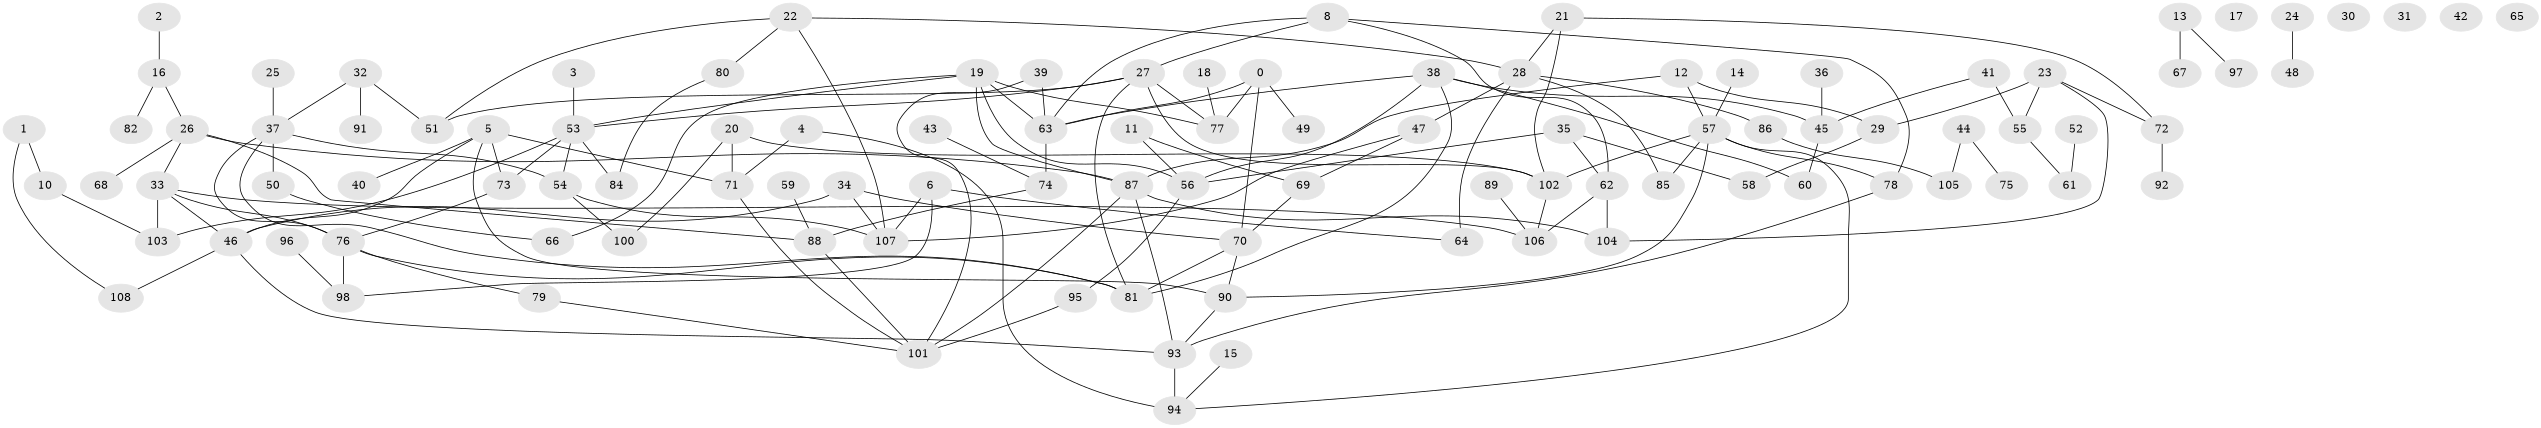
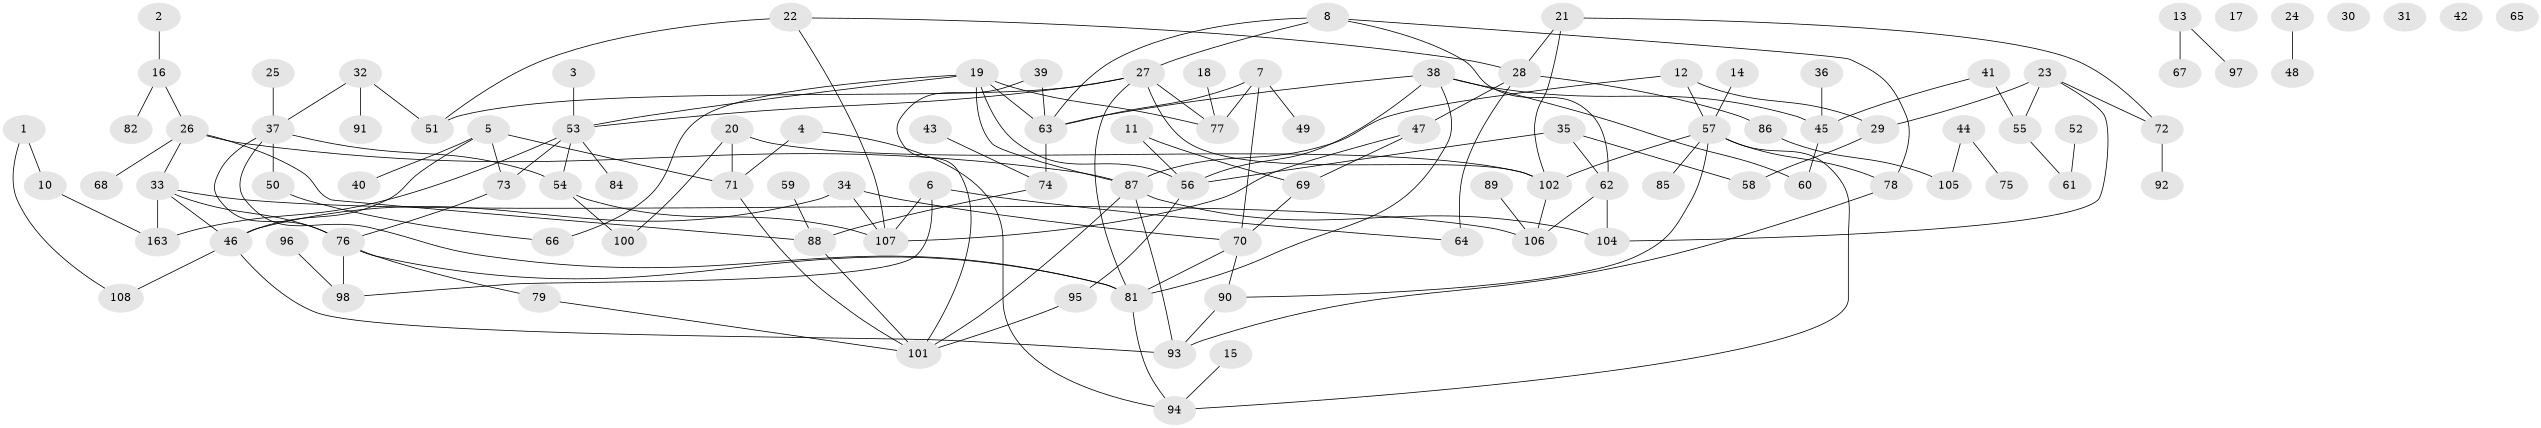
  graph {
    node [color=gray90 style=filled]
    1
    10
    108
-   103
+   103 [label=163]
    2
    16
    26
    82
    3
    53
    73
    54
    84
    4
    71
    94
    101
    5
    40
    46
    90
    93
    76
    6
    64
    98
    107
-   7 [label=0]
+   7
    49
    63
    70
    77
    74
    81
    8
    27
    62
    78
    102
    51
    104
    106
    47
    69
    86
    105
    11
    56
    95
    12
    29
    57
    87
    58
    85
    13
    67
    97
    14
    15
    33
    68
    88
    17
    18
    19
    66
    20
    100
    21
    28
    72
    92
    22
-   80
    23
    55
    61
    24
    48
    25
    37
    50
    30
    31
    32
    91
    79
    34
    35
    36
    45
    60
    38
    39
    41
    42
    43
    44
    75
    52
    59
    65
    89
    96
    1 -- 10
    1 -- 108
    10 -- 103
    2 -- 16
    16 -- 26
    16 -- 82
    26 -- 87
    26 -- 33
    26 -- 68
    26 -- 88
    3 -- 53
    53 -- 103
    53 -- 73
    53 -- 54
    53 -- 84
    73 -- 76
    54 -- 107
    54 -- 100
    4 -- 71
    4 -- 94
    71 -- 101
    5 -- 73
    5 -- 71
    5 -- 40
    5 -- 46
-   5 -- 90
    46 -- 108
    46 -- 93
    90 -- 93
-   93 -- 94
+   81 -- 94
    76 -- 98
    76 -- 81
    76 -- 79
    6 -- 64
    6 -- 98
    6 -- 107
    7 -- 49
    7 -- 63
    7 -- 70
    7 -- 77
    63 -- 74
    70 -- 90
    70 -- 81
    74 -- 88
    8 -- 63
    8 -- 27
    8 -- 62
    8 -- 78
    27 -- 53
    27 -- 77
    27 -- 81
    27 -- 102
    27 -- 51
    62 -- 104
    62 -- 106
    78 -- 93
    102 -- 106
    47 -- 107
    47 -- 69
    69 -- 70
    86 -- 105
    11 -- 69
    11 -- 56
    56 -- 95
    95 -- 101
    12 -- 29
    12 -- 57
    12 -- 87
    29 -- 58
    57 -- 94
    57 -- 90
    57 -- 78
    57 -- 102
    57 -- 85
    87 -- 101
    87 -- 93
    87 -- 104
    13 -- 67
    13 -- 97
    14 -- 57
    15 -- 94
    33 -- 103
    33 -- 46
    33 -- 76
    33 -- 106
    88 -- 101
    18 -- 77
    19 -- 53
    19 -- 63
    19 -- 77
    19 -- 56
    19 -- 87
    19 -- 66
    20 -- 71
    20 -- 102
    20 -- 100
    21 -- 102
    21 -- 28
    21 -- 72
    28 -- 64
    28 -- 47
    28 -- 86
-   28 -- 85
    72 -- 92
    22 -- 107
    22 -- 51
    22 -- 28
-   22 -- 80
-   80 -- 84
    23 -- 104
    23 -- 29
    23 -- 72
    23 -- 55
    55 -- 61
    24 -- 48
    25 -- 37
    37 -- 54
    37 -- 76
    37 -- 81
    37 -- 50
    50 -- 66
    32 -- 51
    32 -- 37
    32 -- 91
    79 -- 101
    34 -- 46
    34 -- 107
    34 -- 70
    35 -- 62
    35 -- 56
    35 -- 58
    36 -- 45
    45 -- 60
    38 -- 63
    38 -- 81
    38 -- 56
    38 -- 45
    38 -- 60
    39 -- 101
    39 -- 63
    41 -- 55
    41 -- 45
    43 -- 74
    44 -- 105
    44 -- 75
    52 -- 61
    59 -- 88
    89 -- 106
    96 -- 98
  }
